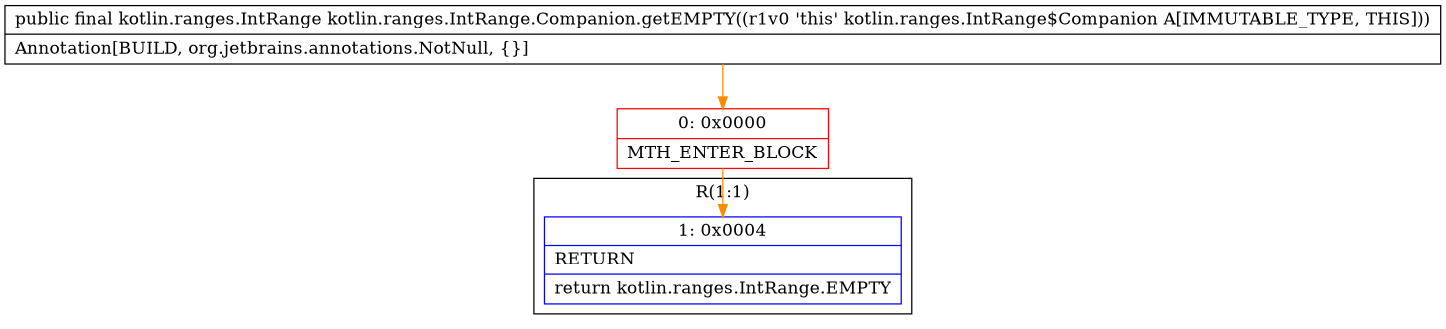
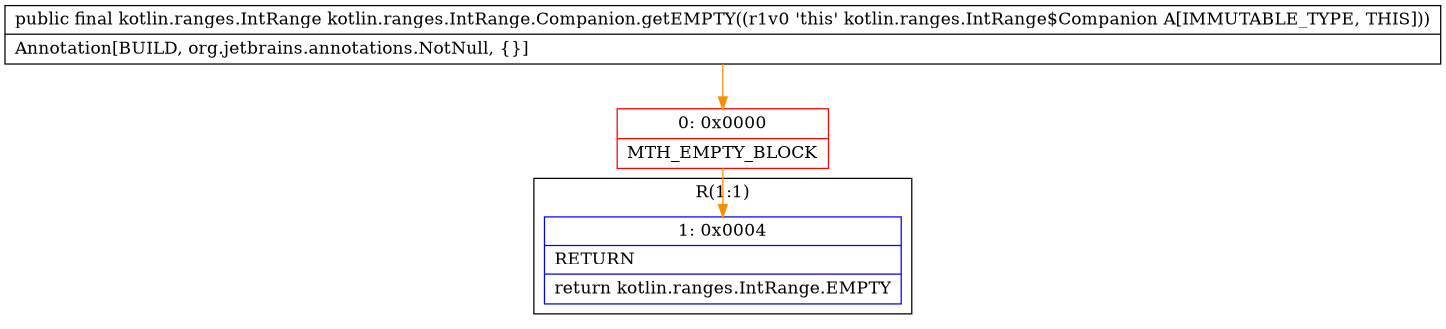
  digraph {
    node [shape=record]
    edge [color=darkorange]
    n1 [color=blue label="{1\:\ 0x0004|RETURN\l|return kotlin.ranges.IntRange.EMPTY\l}"]
-   n2 [color=red label="{0\:\ 0x0000|MTH_ENTER_BLOCK\l}"]
+   n2 [color=red label="{0\:\ 0x0000|MTH_EMPTY_BLOCK\l}"]
    n3 [label="{public final kotlin.ranges.IntRange kotlin.ranges.IntRange.Companion.getEMPTY((r1v0 'this' kotlin.ranges.IntRange$Companion A[IMMUTABLE_TYPE, THIS]))  | Annotation[BUILD, org.jetbrains.annotations.NotNull, \{\}]\l}"]
    subgraph cluster_1 {
      label="R(1:1)"
      n1
    }
    n2 -> n1
    n3 -> n2
  }
